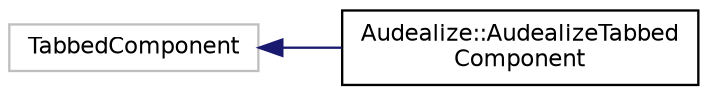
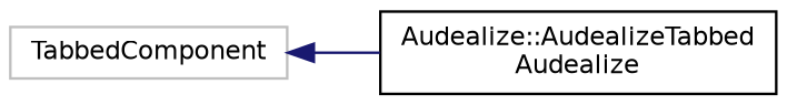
  digraph {
    rankdir=LR
    node [fillcolor=white fontname=Helvetica fontsize=10 shape=record style=filled]
    n1 [color=grey75 height=0.2 label=TabbedComponent width=0.4]
-   n2 [color=black height=0.2 label="Audealize::AudealizeTabbed\lComponent" width=0.4]
+   n2 [color=black height=0.2 label="Audealize::AudealizeTabbed\lAudealize" width=0.4]
    n1 -> n2 [color=midnightblue dir=back fontname=Helvetica fontsize=10 labelfontname=Helvetica labelfontsize=10 style=solid]
  }
